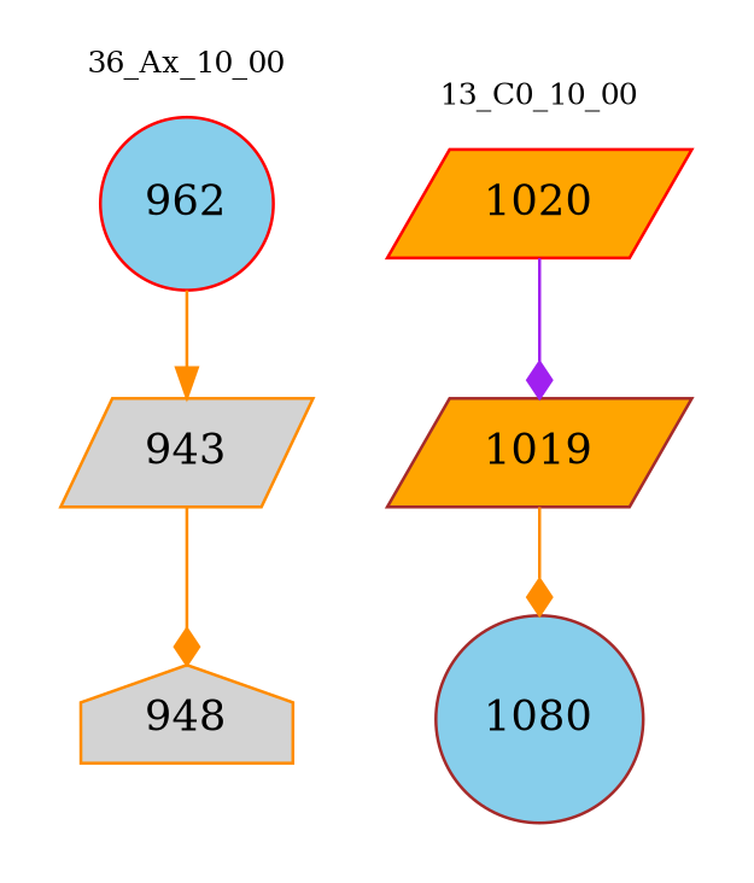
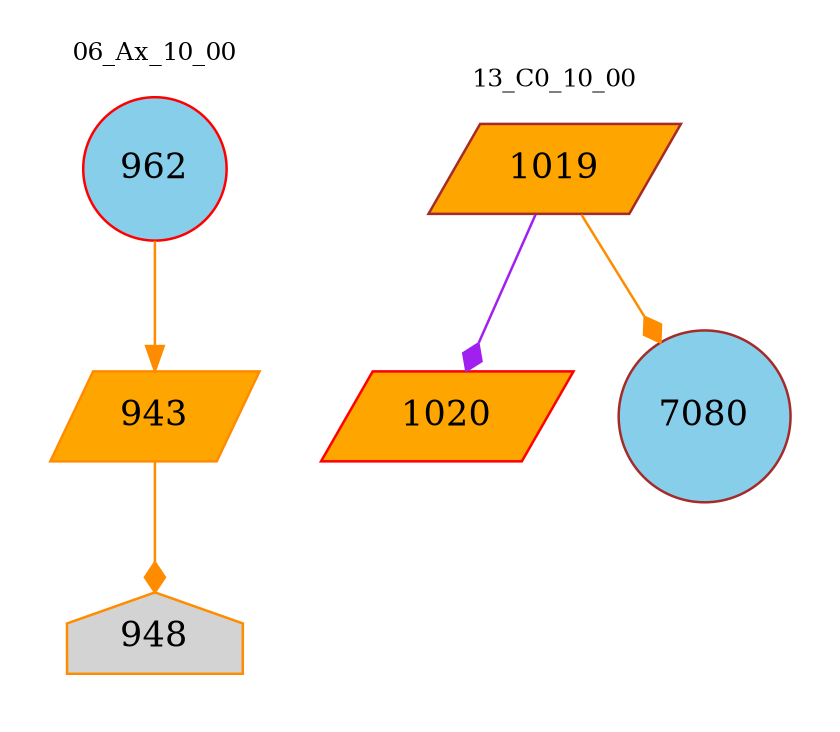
  digraph {
    node [color=darkorange fillcolor=lightgrey shape=parallelogram style=filled]
    edge [arrowhead=diamond color=darkorange]
-   n1 [label=943]
+   n1 [fillcolor=orange label=943]
    n2 [label=948 shape=house]
    n3 [color=red fillcolor=skyblue label=962 shape=circle]
    n4 [color=brown fillcolor=orange label=1019]
    n5 [color=red fillcolor=orange label=1020]
-   n6 [color=brown fillcolor=skyblue label=1080 shape=circle]
+   n6 [color=brown fillcolor=skyblue label=7080 shape=circle]
    subgraph cluster_1 {
      color=white
      fontsize=10
-     label="36_Ax_10_00"
+     label="06_Ax_10_00"
      n1
      n2
      n3
    }
    subgraph cluster_2 {
      color=white
      fontsize=10
      label="13_C0_10_00"
      n4
      n5
      n6
    }
    n1 -> n2
    n3 -> n1 [arrowhead=normal]
-   n5 -> n4 [color=purple]
+   n4 -> n5 [color=purple]
    n4 -> n6
  }
